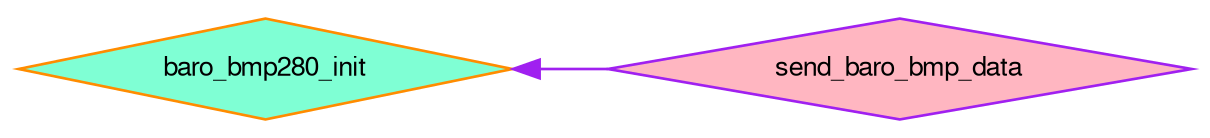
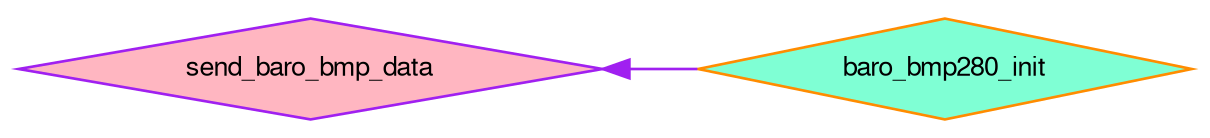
  digraph {
    rankdir=LR
    node [fontname=FreeSans fontsize=10 shape=diamond style=filled]
    n1 [color=purple fillcolor=lightpink fontcolor=black height=0.2 label=send_baro_bmp_data width=0.4]
    n2 [color=darkorange fillcolor=aquamarine height=0.2 label=baro_bmp280_init width=0.4]
-   n2 -> n1 [color=purple dir=back fontname=FreeSans fontsize=10 labelfontname=FreeSans labelfontsize=10 style=solid]
+   n1 -> n2 [color=purple dir=back fontname=FreeSans fontsize=10 labelfontname=FreeSans labelfontsize=10 style=solid]
  }
